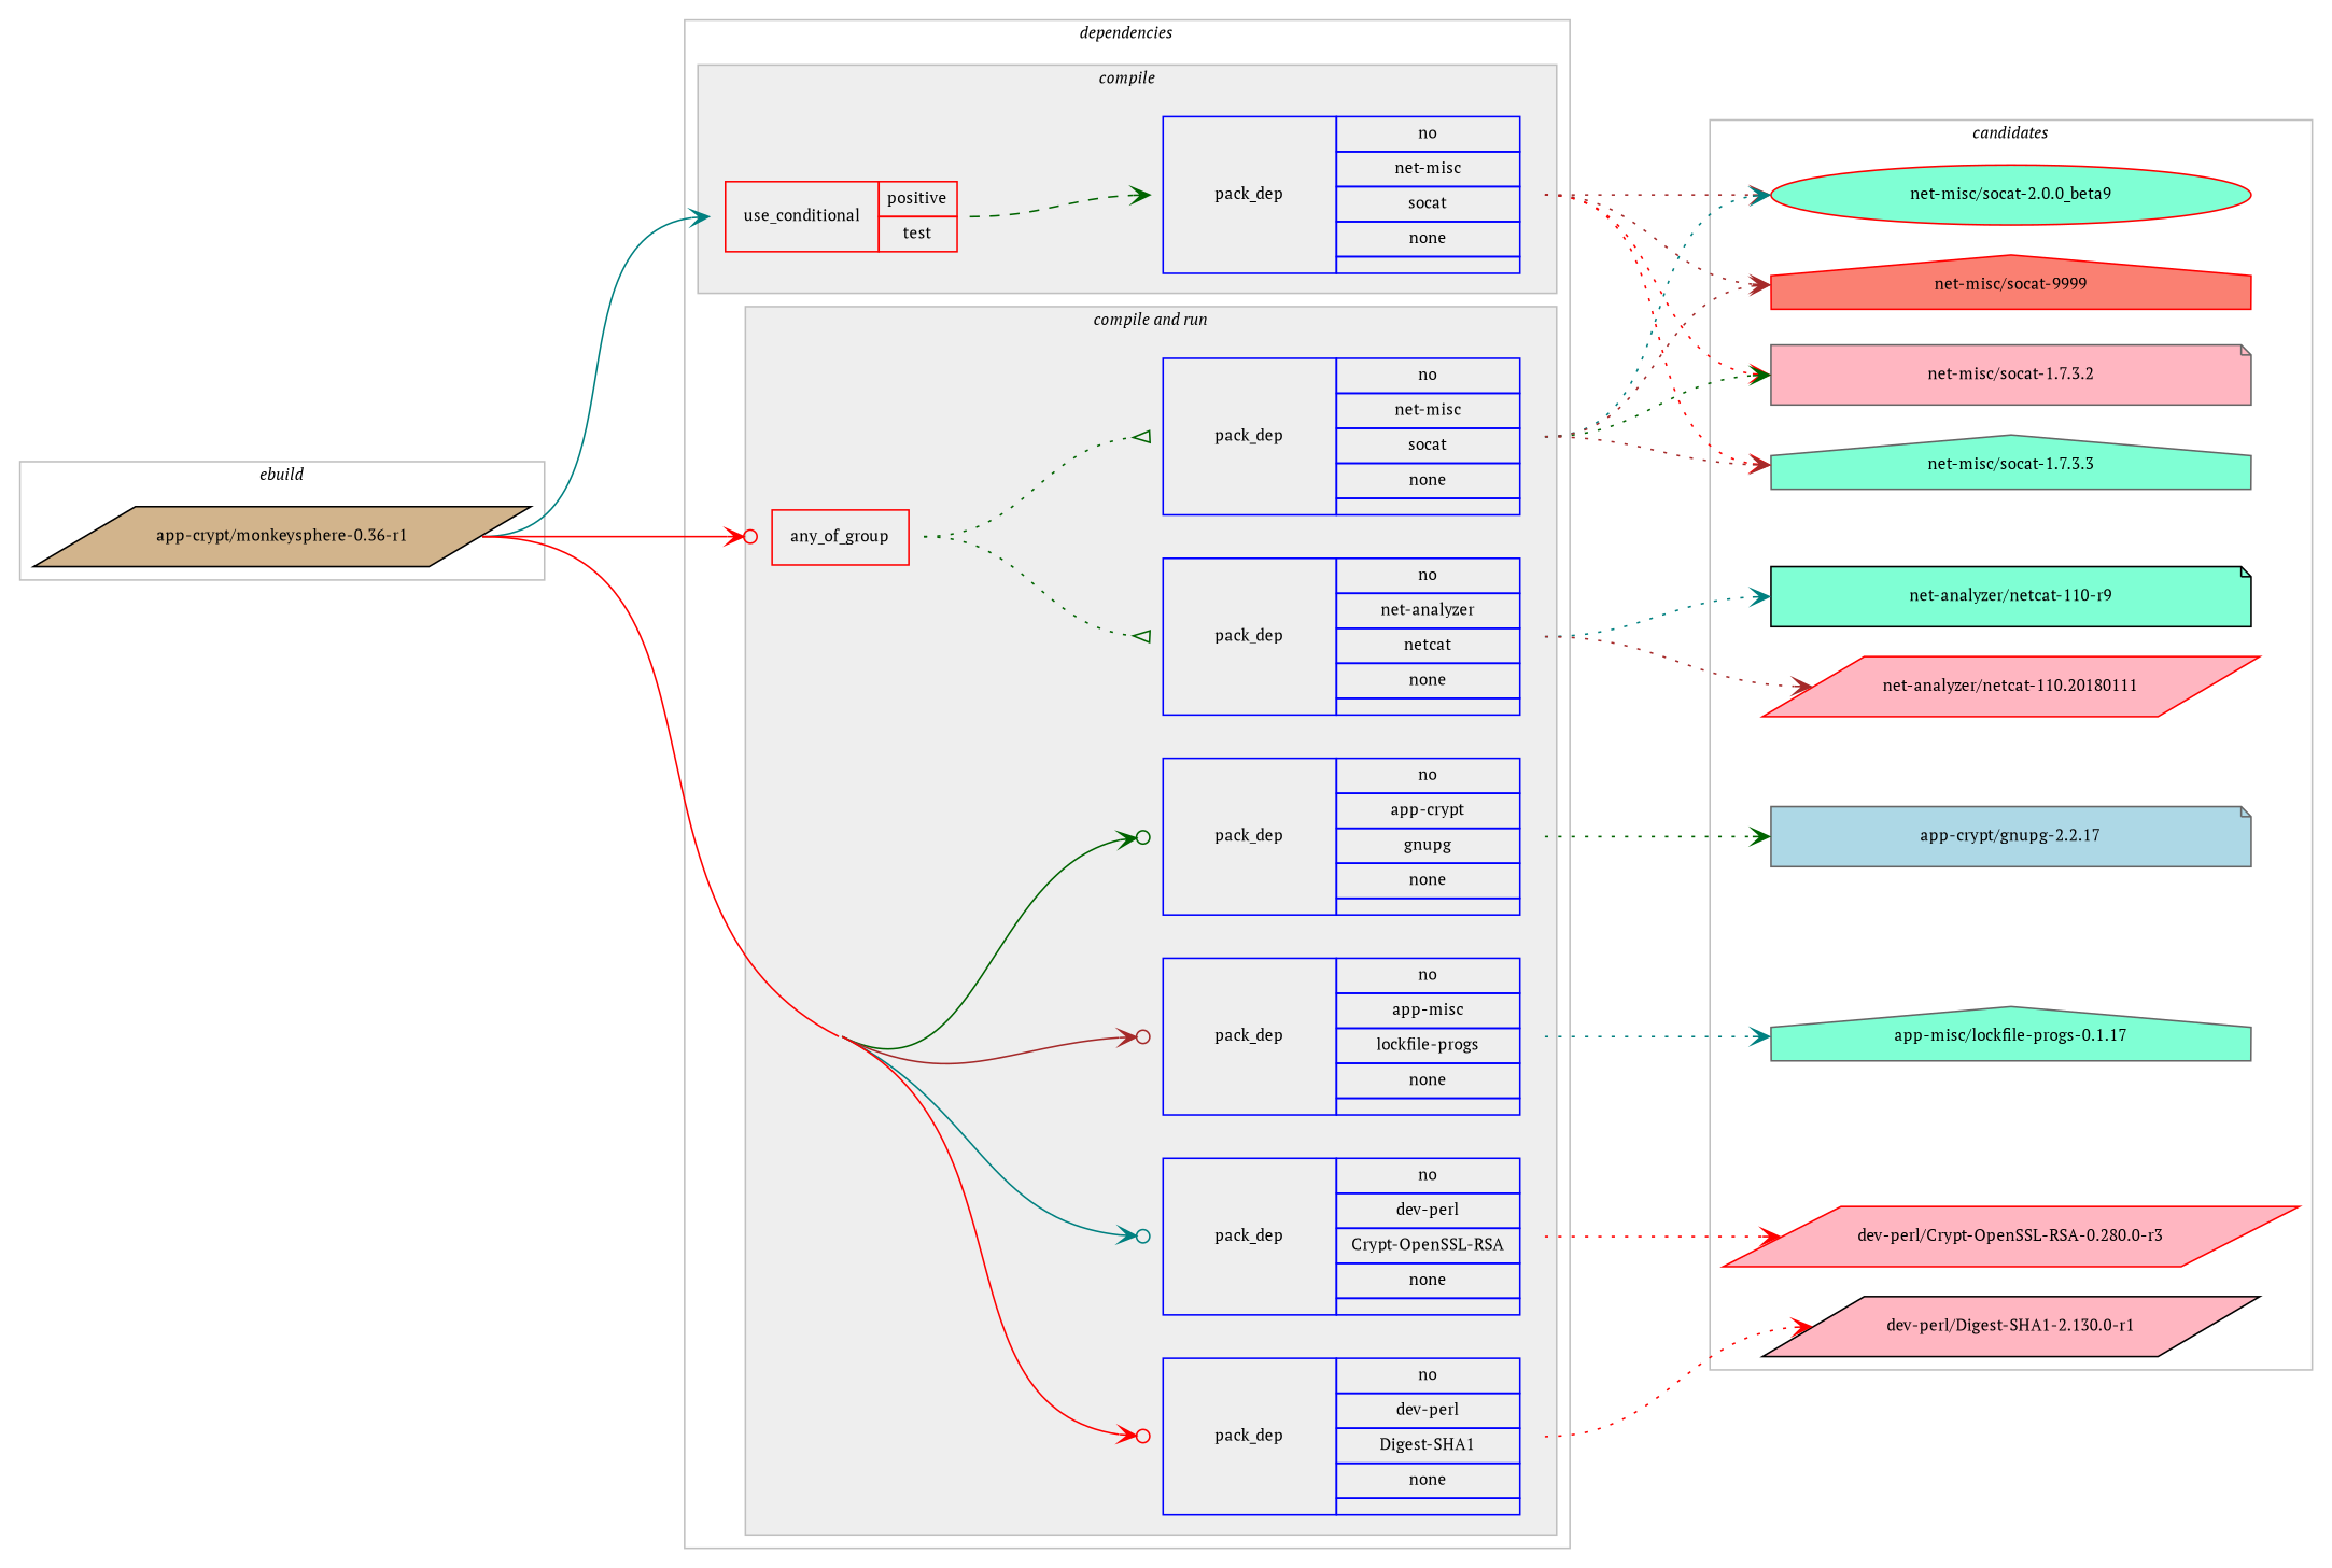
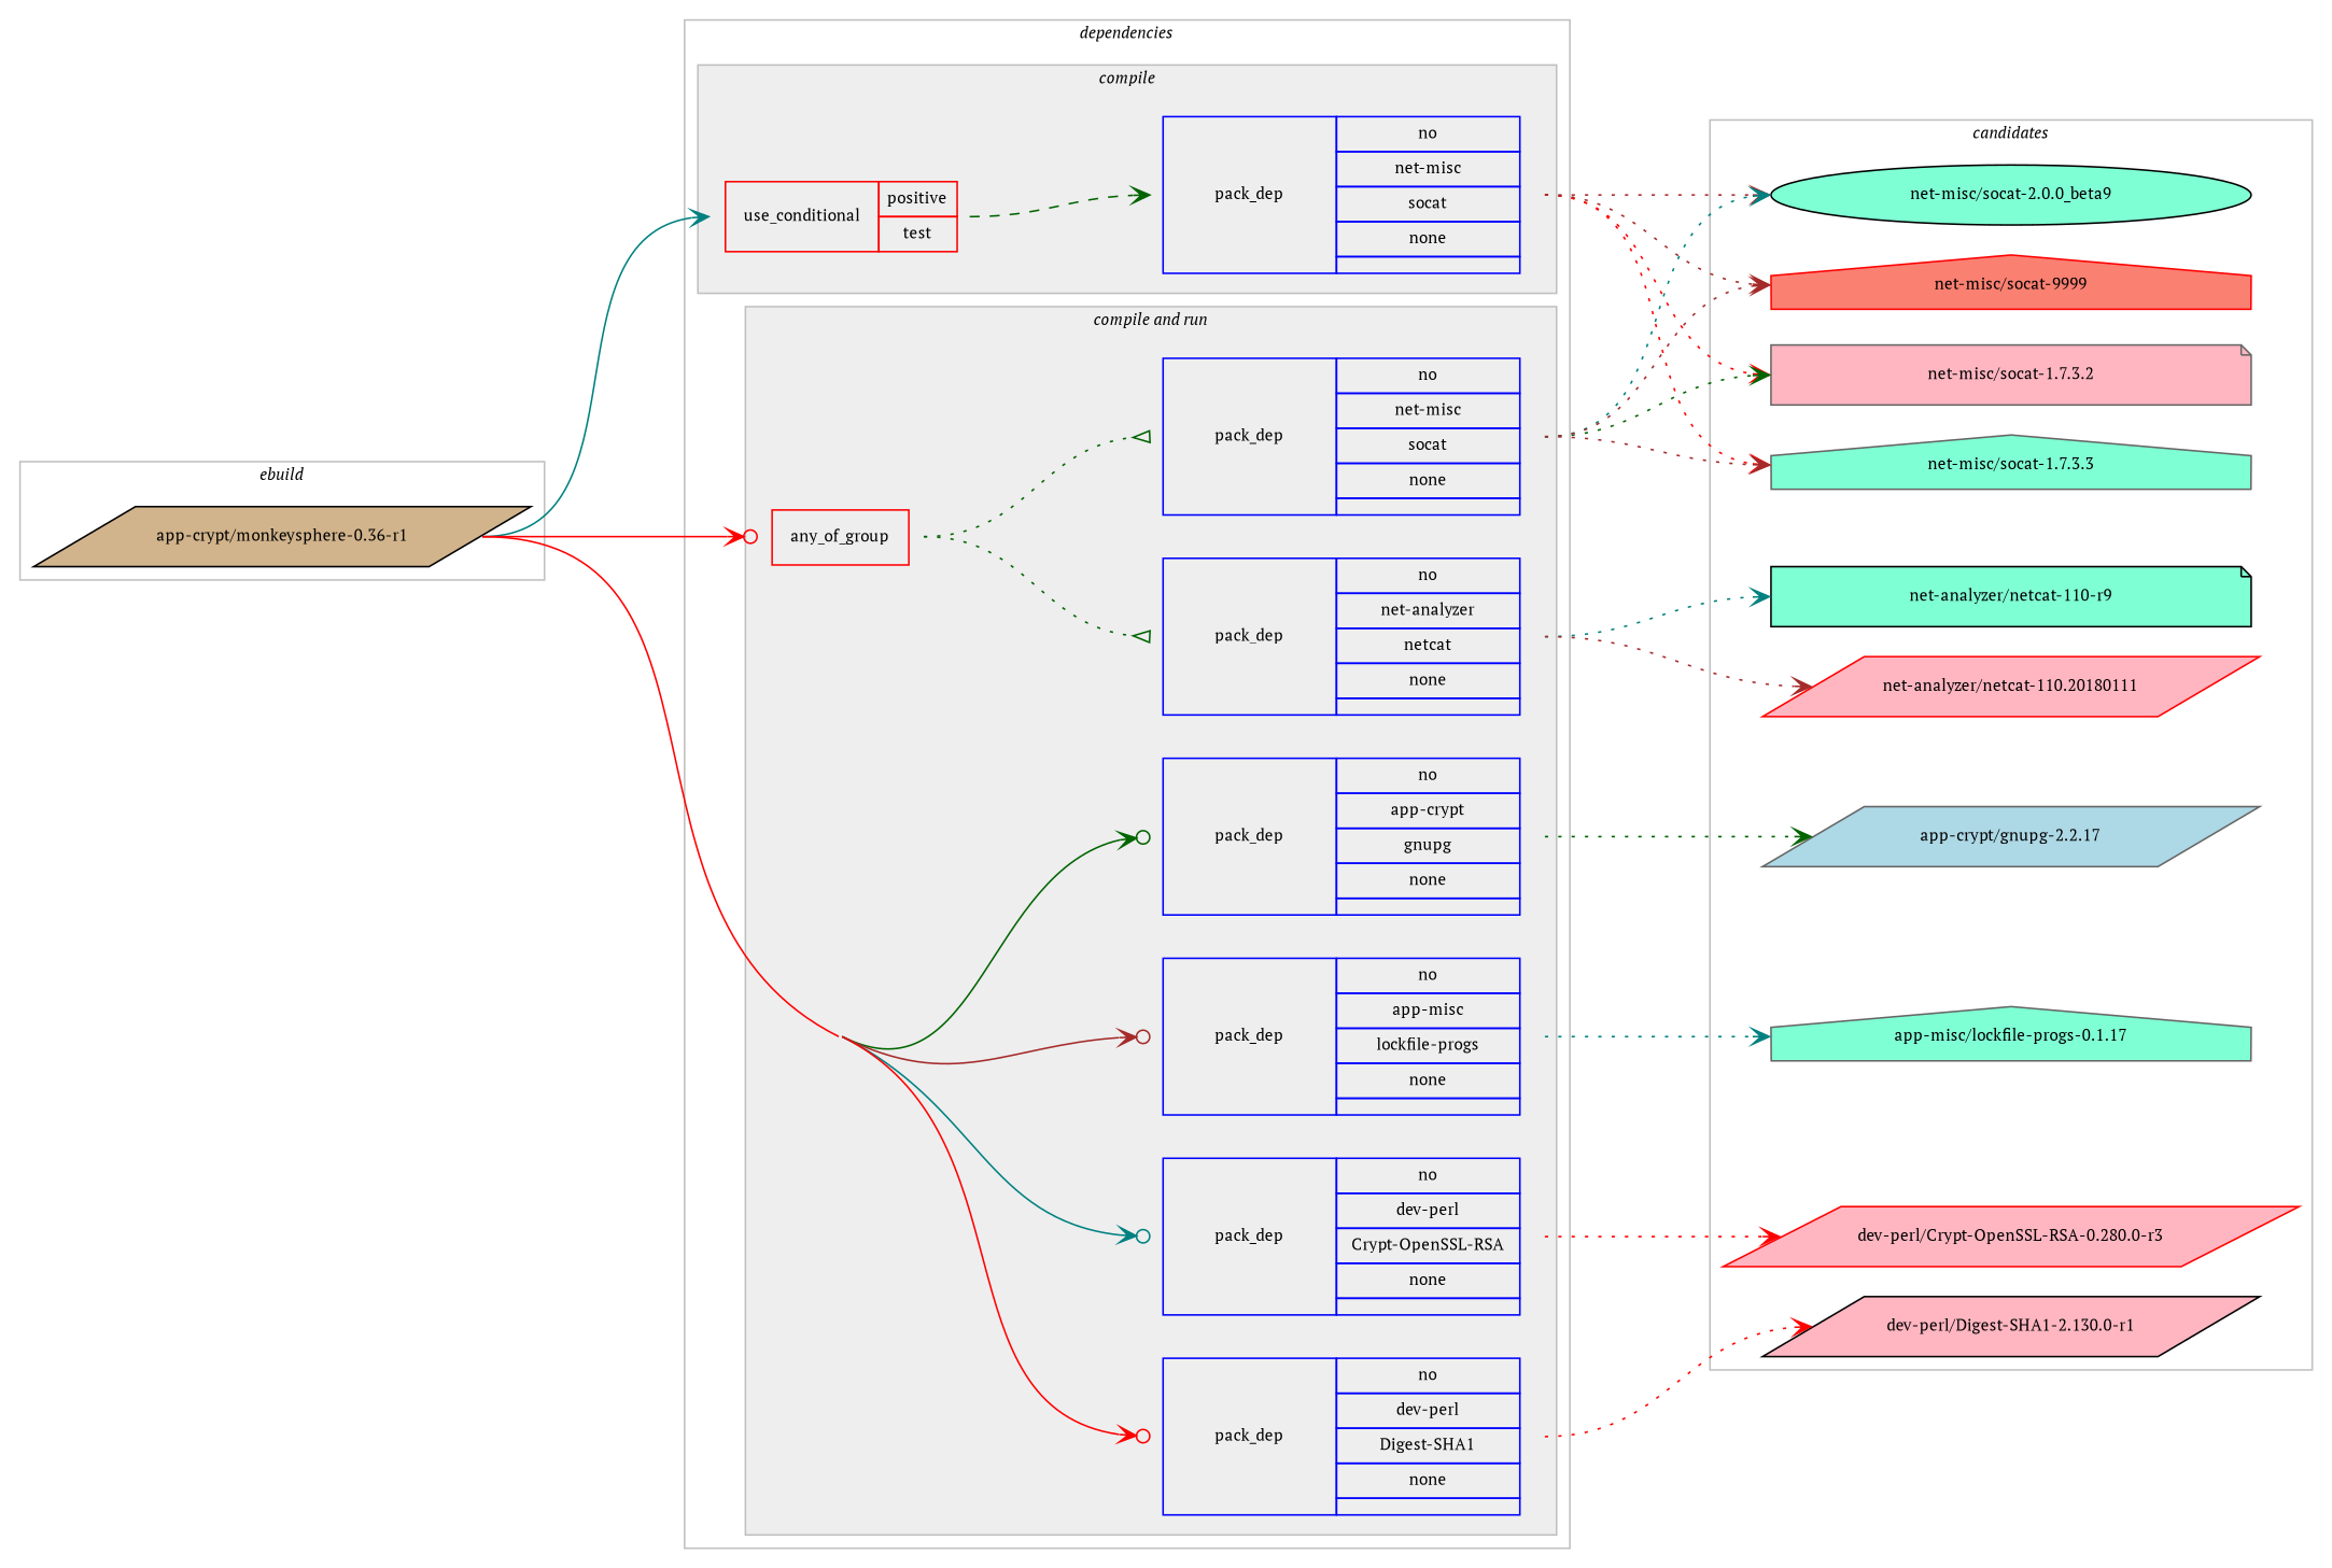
  digraph {
    compound=true
    concentrate=true
    fontname="PT Serif"
    fontsize=10
    newrank=true
    rankdir=LR
    ranksep=1.5
    node [color=blue fontname="PT Serif" fontsize=10 shape=none style=filled]
    edge [arrowhead=vee color=red fontname="PT Serif" headport=w style=dotted tailport=e weight=100]
    n1 [color=black fillcolor=tan label="app-crypt/monkeysphere-0.36-r1" shape=parallelogram width=4]
    n2 [label=<<TABLE BORDER="0" CELLBORDER="1" CELLSPACING="0" CELLPADDING="4" WIDTH="220"><TR><TD ROWSPAN="6" CELLPADDING="30">pack_dep</TD></TR><TR><TD WIDTH="110">no</TD></TR><TR><TD>net-misc</TD></TR><TR><TD>socat</TD></TR><TR><TD>none</TD></TR><TR><TD></TD></TR></TABLE>> style=""]
    n3 [color=red label=<<TABLE BORDER="0" CELLBORDER="1" CELLSPACING="0" CELLPADDING="4"><TR><TD ROWSPAN="3" CELLPADDING="10">use_conditional</TD></TR><TR><TD>positive</TD></TR><TR><TD>test</TD></TR></TABLE>> style=""]
    n4 [label=<<TABLE BORDER="0" CELLBORDER="1" CELLSPACING="0" CELLPADDING="4" WIDTH="220"><TR><TD ROWSPAN="6" CELLPADDING="30">pack_dep</TD></TR><TR><TD WIDTH="110">no</TD></TR><TR><TD>net-analyzer</TD></TR><TR><TD>netcat</TD></TR><TR><TD>none</TD></TR><TR><TD></TD></TR></TABLE>> style=""]
    n5 [label=<<TABLE BORDER="0" CELLBORDER="1" CELLSPACING="0" CELLPADDING="4" WIDTH="220"><TR><TD ROWSPAN="6" CELLPADDING="30">pack_dep</TD></TR><TR><TD WIDTH="110">no</TD></TR><TR><TD>net-misc</TD></TR><TR><TD>socat</TD></TR><TR><TD>none</TD></TR><TR><TD></TD></TR></TABLE>> style=""]
    n6 [color=red label=<<TABLE BORDER="0" CELLBORDER="1" CELLSPACING="0" CELLPADDING="4"><TR><TD CELLPADDING="10">any_of_group</TD></TR></TABLE>> style=""]
    n7 [label=<<TABLE BORDER="0" CELLBORDER="1" CELLSPACING="0" CELLPADDING="4" WIDTH="220"><TR><TD ROWSPAN="6" CELLPADDING="30">pack_dep</TD></TR><TR><TD WIDTH="110">no</TD></TR><TR><TD>app-crypt</TD></TR><TR><TD>gnupg</TD></TR><TR><TD>none</TD></TR><TR><TD></TD></TR></TABLE>> style=""]
    n8 [label=<<TABLE BORDER="0" CELLBORDER="1" CELLSPACING="0" CELLPADDING="4" WIDTH="220"><TR><TD ROWSPAN="6" CELLPADDING="30">pack_dep</TD></TR><TR><TD WIDTH="110">no</TD></TR><TR><TD>app-misc</TD></TR><TR><TD>lockfile-progs</TD></TR><TR><TD>none</TD></TR><TR><TD></TD></TR></TABLE>> style=""]
    n9 [label=<<TABLE BORDER="0" CELLBORDER="1" CELLSPACING="0" CELLPADDING="4" WIDTH="220"><TR><TD ROWSPAN="6" CELLPADDING="30">pack_dep</TD></TR><TR><TD WIDTH="110">no</TD></TR><TR><TD>dev-perl</TD></TR><TR><TD>Crypt-OpenSSL-RSA</TD></TR><TR><TD>none</TD></TR><TR><TD></TD></TR></TABLE>> style=""]
    n10 [label=<<TABLE BORDER="0" CELLBORDER="1" CELLSPACING="0" CELLPADDING="4" WIDTH="220"><TR><TD ROWSPAN="6" CELLPADDING="30">pack_dep</TD></TR><TR><TD WIDTH="110">no</TD></TR><TR><TD>dev-perl</TD></TR><TR><TD>Digest-SHA1</TD></TR><TR><TD>none</TD></TR><TR><TD></TD></TR></TABLE>> style=""]
    n11 [color=black fillcolor=aquamarine label="net-analyzer/netcat-110-r9" shape=note width=4]
    n12 [color=red fillcolor=lightpink label="net-analyzer/netcat-110.20180111" shape=parallelogram width=4]
    n13 [color=gray40 fillcolor=lightpink label="net-misc/socat-1.7.3.2" shape=note width=4]
    n14 [color=gray40 fillcolor=aquamarine label="net-misc/socat-1.7.3.3" shape=house width=4]
-   n15 [color=red fillcolor=aquamarine label="net-misc/socat-2.0.0_beta9" shape=ellipse width=4]
+   n15 [color=black fillcolor=aquamarine label="net-misc/socat-2.0.0_beta9" shape=ellipse width=4]
    n16 [color=red fillcolor=salmon label="net-misc/socat-9999" shape=house width=4]
-   n17 [color=gray40 fillcolor=lightblue label="app-crypt/gnupg-2.2.17" shape=note width=4]
+   n17 [color=gray40 fillcolor=lightblue label="app-crypt/gnupg-2.2.17" shape=parallelogram width=4]
    n18 [color=gray40 fillcolor=aquamarine label="app-misc/lockfile-progs-0.1.17" shape=house width=4]
    n19 [color=red fillcolor=lightpink label="dev-perl/Crypt-OpenSSL-RSA-0.280.0-r3" shape=parallelogram width=4]
    n20 [color=black fillcolor=lightpink label="dev-perl/Digest-SHA1-2.130.0-r1" shape=parallelogram width=4]
    subgraph cluster_1 {
      color=gray
      label=<<i>dependencies</i>>
      subgraph cluster_2 {
        color=gray
        fillcolor="#eeeeee"
        label=<<i>compile</i>>
        style=filled
        subgraph sub_3 {
          color=gray
          fillcolor="#eeeeee"
          label=<<i>compile</i>>
          style=filled
          n3
          subgraph sub_4 {
            color=gray
            fillcolor="#eeeeee"
            label=<<i>compile</i>>
            style=filled
            n2
          }
        }
      }
      subgraph cluster_5 {
        color=gray
        fillcolor="#eeeeee"
        label=<<i>compile and run</i>>
        style=filled
        subgraph sub_6 {
          color=gray
          fillcolor="#eeeeee"
          label=<<i>compile and run</i>>
          style=filled
          n6
          subgraph sub_7 {
            color=gray
            fillcolor="#eeeeee"
            label=<<i>compile and run</i>>
            style=filled
            n4
          }
          subgraph sub_8 {
            color=gray
            fillcolor="#eeeeee"
            label=<<i>compile and run</i>>
            style=filled
            n5
          }
        }
        subgraph sub_9 {
          color=gray
          fillcolor="#eeeeee"
          label=<<i>compile and run</i>>
          style=filled
          n7
        }
        subgraph sub_10 {
          color=gray
          fillcolor="#eeeeee"
          label=<<i>compile and run</i>>
          style=filled
          n8
        }
        subgraph sub_11 {
          color=gray
          fillcolor="#eeeeee"
          label=<<i>compile and run</i>>
          style=filled
          n9
        }
        subgraph sub_12 {
          color=gray
          fillcolor="#eeeeee"
          label=<<i>compile and run</i>>
          style=filled
          n10
        }
      }
      subgraph cluster_13 {
        color=gray
        fillcolor="#eeeeee"
        label=<<i>run</i>>
        style=filled
      }
    }
    subgraph cluster_14 {
      color=gray
      label=<<i>ebuild</i>>
      rank=same
      n1
    }
    subgraph cluster_15 {
      color=gray
      label=<<i>candidates</i>>
      rank=same
      subgraph sub_16 {
        color=black
        label=<<i>candidates</i>>
        nodesep=1
        rank=same
        n11
        n12
      }
      subgraph sub_17 {
        color=black
        label=<<i>candidates</i>>
        nodesep=1
        rank=same
        n13
        n14
        n15
        n16
      }
      subgraph sub_18 {
        color=black
        label=<<i>candidates</i>>
        nodesep=1
        rank=same
        n13
        n14
        n15
        n16
      }
      subgraph sub_19 {
        color=black
        label=<<i>candidates</i>>
        nodesep=1
        rank=same
        n17
      }
      subgraph sub_20 {
        color=black
        label=<<i>candidates</i>>
        nodesep=1
        rank=same
        n18
      }
      subgraph sub_21 {
        color=black
        label=<<i>candidates</i>>
        nodesep=1
        rank=same
        n19
      }
      subgraph sub_22 {
        color=black
        label=<<i>candidates</i>>
        nodesep=1
        rank=same
        n20
      }
    }
    n1 -> n3 [color=teal style=solid weight=20]
    n1 -> n6 [arrowhead=odotvee style=solid weight=20]
    n1 -> n7 [arrowhead=odotvee color=darkgreen style=solid weight=20]
    n1 -> n8 [arrowhead=odotvee color=brown style=solid weight=20]
    n1 -> n9 [arrowhead=odotvee color=teal style=solid weight=20]
    n1 -> n10 [arrowhead=odotvee style=solid weight=20]
    n2 -> n13
    n2 -> n14
    n2 -> n15 [color=brown]
    n2 -> n16 [color=brown]
    n3 -> n2 [color=darkgreen style=dashed weight=20]
    n4 -> n11 [color=teal]
    n4 -> n12 [color=brown]
    n5 -> n13 [color=darkgreen]
    n5 -> n14 [color=brown]
    n5 -> n15 [color=teal]
    n5 -> n16 [color=brown]
    n6 -> n4 [arrowhead=oinv color=darkgreen weight=20]
    n6 -> n5 [arrowhead=oinv color=darkgreen weight=20]
    n7 -> n17 [color=darkgreen]
    n8 -> n18 [color=teal]
    n9 -> n19
    n10 -> n20
  }
